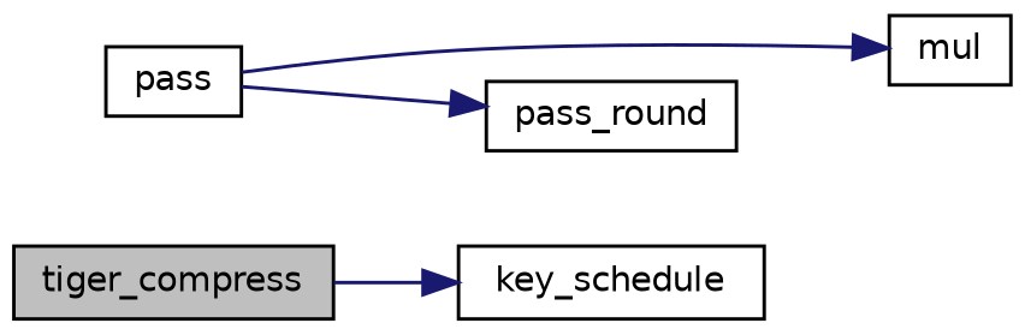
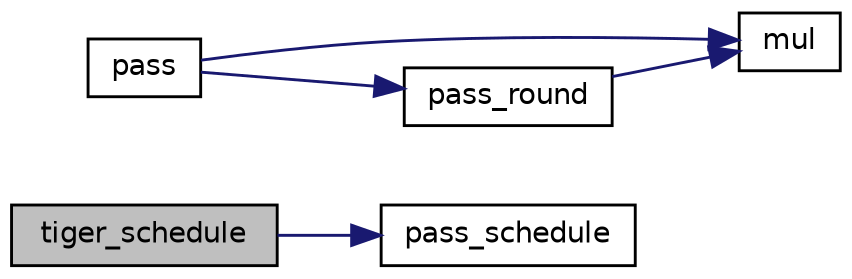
  digraph {
    rankdir=LR
    node [color=black fillcolor=white fontname=Helvetica fontsize=10 shape=record style=filled]
    edge [color=midnightblue fontname=Helvetica fontsize=10 labelfontname=Helvetica labelfontsize=10 style=solid]
-   n1 [fillcolor=grey75 fontcolor=black height=0.2 label=tiger_compress width=0.4]
-   n2 [height=0.2 label=key_schedule width=0.4]
+   n1 [fillcolor=grey75 fontcolor=black height=0.2 label=tiger_schedule width=0.4]
+   n2 [height=0.2 label=pass_schedule width=0.4]
    n3 [height=0.2 label=pass width=0.4]
    n4 [height=0.2 label=mul width=0.4]
    n5 [height=0.2 label=pass_round width=0.4]
    n1 -> n2
    n3 -> n4
    n3 -> n5
+   n5 -> n4
  }
